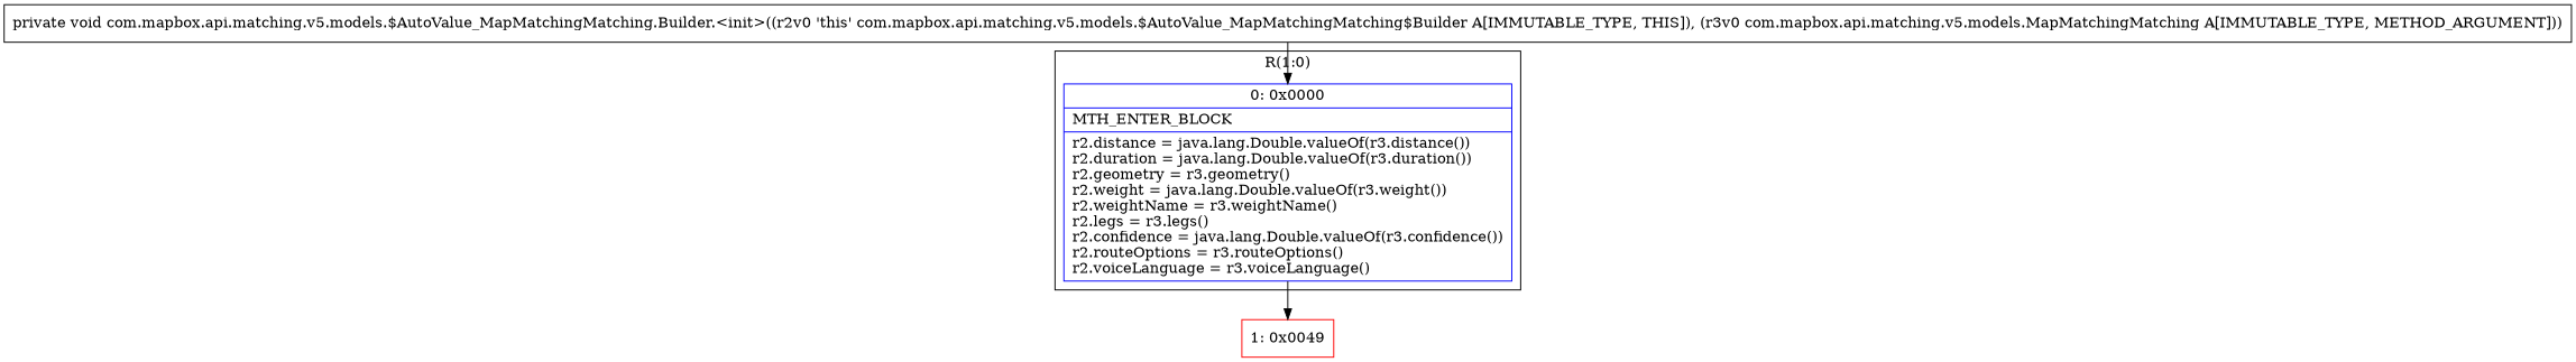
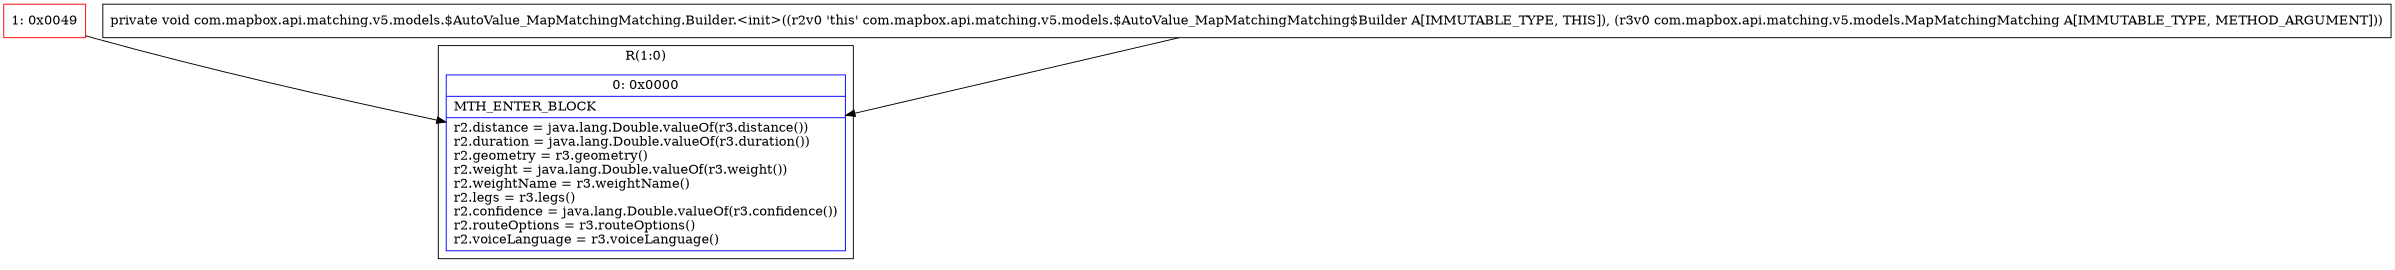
  digraph {
    node [shape=record]
    n1 [color=blue label="{0\:\ 0x0000|MTH_ENTER_BLOCK\l|r2.distance = java.lang.Double.valueOf(r3.distance())\lr2.duration = java.lang.Double.valueOf(r3.duration())\lr2.geometry = r3.geometry()\lr2.weight = java.lang.Double.valueOf(r3.weight())\lr2.weightName = r3.weightName()\lr2.legs = r3.legs()\lr2.confidence = java.lang.Double.valueOf(r3.confidence())\lr2.routeOptions = r3.routeOptions()\lr2.voiceLanguage = r3.voiceLanguage()\l}"]
    n2 [color=red label="{1\:\ 0x0049}"]
    n3 [label="{private void com.mapbox.api.matching.v5.models.$AutoValue_MapMatchingMatching.Builder.\<init\>((r2v0 'this' com.mapbox.api.matching.v5.models.$AutoValue_MapMatchingMatching$Builder A[IMMUTABLE_TYPE, THIS]), (r3v0 com.mapbox.api.matching.v5.models.MapMatchingMatching A[IMMUTABLE_TYPE, METHOD_ARGUMENT])) }"]
    subgraph cluster_1 {
      label="R(1:0)"
      n1
    }
-   n1 -> n2
+   n2 -> n1
    n3 -> n1
  }
